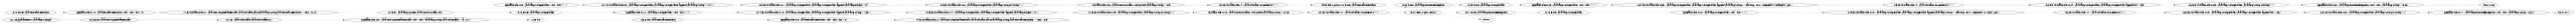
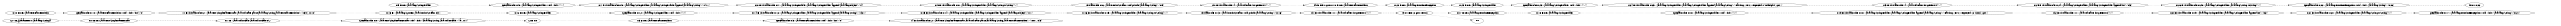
  digraph {
    rankdir=LR
    edge [arrowhead=tee style=dashed]
    "r27 := @parameter0: java.lang.String[]"
    "$r0 = new java.text.SimpleDateFormat"
    "$r1 = <java.util.Locale: java.util.Locale US>"
    "specialinvoke $r0.<java.text.SimpleDateFormat: void <init>(java.lang.String,java.util.Locale)>(\"a\", $r1)"
    "r2 = $r0"
    "$r3 = new java.text.ParsePosition"
    "specialinvoke $r3.<java.text.ParsePosition: void <init>(int)>(0)"
    "r4 = virtualinvoke r2.<java.text.SimpleDateFormat: java.util.Date parse(java.lang.String,java.text.ParsePosition)>(\"AM\", $r3)"
+   "$r5 = new java.lang.StringBuilder"
    "specialinvoke $r5.<java.lang.StringBuilder: void <init>()>()"
    "$r7 = virtualinvoke $r5.<java.lang.StringBuilder: java.lang.StringBuilder append(java.lang.String)>(\"d1: \")"
    "$r8 = virtualinvoke $r7.<java.lang.StringBuilder: java.lang.StringBuilder append(java.lang.Object)>(r4)"
    "$r9 = virtualinvoke $r8.<java.lang.StringBuilder: java.lang.String toString()>()"
    "virtualinvoke $r6.<java.io.PrintStream: void println(java.lang.String)>($r9)"
    "$i0 = virtualinvoke r4.<java.util.Date: int getHours()>()"
    "if $i0 == 0 goto $r10 = new java.text.ParsePosition"
    "$r22 = new java.lang.RuntimeException"
    "$r23 = new java.lang.StringBuilder"
    "$r10 = new java.text.ParsePosition"
    "specialinvoke $r10.<java.text.ParsePosition: void <init>(int)>(0)"
    "specialinvoke $r23.<java.lang.StringBuilder: void <init>()>()"
    "$r24 = virtualinvoke $r23.<java.lang.StringBuilder: java.lang.StringBuilder append(java.lang.String)>(\"Parsing \\\"AM\\\": expected 0 (midnight), got \")"
    "$i3 = virtualinvoke r4.<java.util.Date: int getHours()>()"
    "$r25 = virtualinvoke $r24.<java.lang.StringBuilder: java.lang.StringBuilder append(int)>($i3)"
    "$r26 = virtualinvoke $r25.<java.lang.StringBuilder: java.lang.String toString()>()"
    "specialinvoke $r22.<java.lang.RuntimeException: void <init>(java.lang.String)>($r26)"
    "throw $r22"
    "r11 = virtualinvoke r2.<java.text.SimpleDateFormat: java.util.Date parse(java.lang.String,java.text.ParsePosition)>(\"PM\", $r10)"
    "$r13 = <java.lang.System: java.io.PrintStream out>"
    "$r12 = new java.lang.StringBuilder"
    "specialinvoke $r12.<java.lang.StringBuilder: void <init>()>()"
    "$r14 = virtualinvoke $r12.<java.lang.StringBuilder: java.lang.StringBuilder append(java.lang.String)>(\"d2: \")"
    "$r15 = virtualinvoke $r14.<java.lang.StringBuilder: java.lang.StringBuilder append(java.lang.Object)>(r11)"
    "$r16 = virtualinvoke $r15.<java.lang.StringBuilder: java.lang.String toString()>()"
    "virtualinvoke $r13.<java.io.PrintStream: void println(java.lang.String)>($r16)"
    "$i1 = virtualinvoke r11.<java.util.Date: int getHours()>()"
    "if $i1 == 12 goto return"
    "$r17 = new java.lang.RuntimeException"
-   return
+   return [label=out]
    "$r18 = new java.lang.StringBuilder"
    "specialinvoke $r18.<java.lang.StringBuilder: void <init>()>()"
    "$r19 = virtualinvoke $r18.<java.lang.StringBuilder: java.lang.StringBuilder append(java.lang.String)>(\"Parsing \\\"PM\\\": expected 12 (noon), got \")"
    "$i2 = virtualinvoke r11.<java.util.Date: int getHours()>()"
    "$r20 = virtualinvoke $r19.<java.lang.StringBuilder: java.lang.StringBuilder append(int)>($i2)"
    "$r21 = virtualinvoke $r20.<java.lang.StringBuilder: java.lang.String toString()>()"
    "specialinvoke $r17.<java.lang.RuntimeException: void <init>(java.lang.String)>($r21)"
-   "throw $r17"
    "r27 := @parameter0: java.lang.String[]" -> "$r0 = new java.text.SimpleDateFormat" [arrowhead=odot]
    "$r0 = new java.text.SimpleDateFormat" -> "$r1 = <java.util.Locale: java.util.Locale US>"
    "$r1 = <java.util.Locale: java.util.Locale US>" -> "specialinvoke $r0.<java.text.SimpleDateFormat: void <init>(java.lang.String,java.util.Locale)>(\"a\", $r1)" [style=dotted]
    "specialinvoke $r0.<java.text.SimpleDateFormat: void <init>(java.lang.String,java.util.Locale)>(\"a\", $r1)" -> "r2 = $r0" [arrowhead=normal]
    "r2 = $r0" -> "$r3 = new java.text.ParsePosition" [arrowhead=odot style=dotted]
    "$r3 = new java.text.ParsePosition" -> "specialinvoke $r3.<java.text.ParsePosition: void <init>(int)>(0)" [arrowhead=normal]
    "specialinvoke $r3.<java.text.ParsePosition: void <init>(int)>(0)" -> "r4 = virtualinvoke r2.<java.text.SimpleDateFormat: java.util.Date parse(java.lang.String,java.text.ParsePosition)>(\"AM\", $r3)" [style=dotted]
+   "$r5 = new java.lang.StringBuilder" -> "specialinvoke $r5.<java.lang.StringBuilder: void <init>()>()" [arrowhead=normal style=dotted]
    "specialinvoke $r5.<java.lang.StringBuilder: void <init>()>()" -> "$r7 = virtualinvoke $r5.<java.lang.StringBuilder: java.lang.StringBuilder append(java.lang.String)>(\"d1: \")"
    "$r7 = virtualinvoke $r5.<java.lang.StringBuilder: java.lang.StringBuilder append(java.lang.String)>(\"d1: \")" -> "$r8 = virtualinvoke $r7.<java.lang.StringBuilder: java.lang.StringBuilder append(java.lang.Object)>(r4)" [style=dotted]
    "$r8 = virtualinvoke $r7.<java.lang.StringBuilder: java.lang.StringBuilder append(java.lang.Object)>(r4)" -> "$r9 = virtualinvoke $r8.<java.lang.StringBuilder: java.lang.String toString()>()"
    "$r9 = virtualinvoke $r8.<java.lang.StringBuilder: java.lang.String toString()>()" -> "virtualinvoke $r6.<java.io.PrintStream: void println(java.lang.String)>($r9)" [arrowhead=odot]
    "virtualinvoke $r6.<java.io.PrintStream: void println(java.lang.String)>($r9)" -> "$i0 = virtualinvoke r4.<java.util.Date: int getHours()>()" [arrowhead=normal]
    "$i0 = virtualinvoke r4.<java.util.Date: int getHours()>()" -> "if $i0 == 0 goto $r10 = new java.text.ParsePosition" [arrowhead=normal style=dotted]
-   "$i1 = virtualinvoke r11.<java.util.Date: int getHours()>()" -> "$r22 = new java.lang.RuntimeException" [style=dotted]
+   "if $i0 == 0 goto $r10 = new java.text.ParsePosition" -> "$r22 = new java.lang.RuntimeException" [style=dotted]
    "$r22 = new java.lang.RuntimeException" -> "$r23 = new java.lang.StringBuilder"
    "$r23 = new java.lang.StringBuilder" -> "specialinvoke $r23.<java.lang.StringBuilder: void <init>()>()" [style=dotted]
    "$r10 = new java.text.ParsePosition" -> "specialinvoke $r10.<java.text.ParsePosition: void <init>(int)>(0)" [style=dotted]
    "specialinvoke $r10.<java.text.ParsePosition: void <init>(int)>(0)" -> "r11 = virtualinvoke r2.<java.text.SimpleDateFormat: java.util.Date parse(java.lang.String,java.text.ParsePosition)>(\"PM\", $r10)" [arrowhead=odot style=dotted]
    "specialinvoke $r23.<java.lang.StringBuilder: void <init>()>()" -> "$r24 = virtualinvoke $r23.<java.lang.StringBuilder: java.lang.StringBuilder append(java.lang.String)>(\"Parsing \\\"AM\\\": expected 0 (midnight), got \")" [style=dotted]
    "$r24 = virtualinvoke $r23.<java.lang.StringBuilder: java.lang.StringBuilder append(java.lang.String)>(\"Parsing \\\"AM\\\": expected 0 (midnight), got \")" -> "$i3 = virtualinvoke r4.<java.util.Date: int getHours()>()" [arrowhead=odot]
    "$i3 = virtualinvoke r4.<java.util.Date: int getHours()>()" -> "$r25 = virtualinvoke $r24.<java.lang.StringBuilder: java.lang.StringBuilder append(int)>($i3)"
    "$r25 = virtualinvoke $r24.<java.lang.StringBuilder: java.lang.StringBuilder append(int)>($i3)" -> "$r26 = virtualinvoke $r25.<java.lang.StringBuilder: java.lang.String toString()>()" [style=dotted]
    "$r26 = virtualinvoke $r25.<java.lang.StringBuilder: java.lang.String toString()>()" -> "specialinvoke $r22.<java.lang.RuntimeException: void <init>(java.lang.String)>($r26)"
    "specialinvoke $r22.<java.lang.RuntimeException: void <init>(java.lang.String)>($r26)" -> "throw $r22" [arrowhead=odot]
    "r11 = virtualinvoke r2.<java.text.SimpleDateFormat: java.util.Date parse(java.lang.String,java.text.ParsePosition)>(\"PM\", $r10)" -> "$r13 = <java.lang.System: java.io.PrintStream out>" [arrowhead=odot style=dotted]
    "$r13 = <java.lang.System: java.io.PrintStream out>" -> "$r12 = new java.lang.StringBuilder"
    "$r12 = new java.lang.StringBuilder" -> "specialinvoke $r12.<java.lang.StringBuilder: void <init>()>()" [arrowhead=normal]
    "specialinvoke $r12.<java.lang.StringBuilder: void <init>()>()" -> "$r14 = virtualinvoke $r12.<java.lang.StringBuilder: java.lang.StringBuilder append(java.lang.String)>(\"d2: \")"
    "$r14 = virtualinvoke $r12.<java.lang.StringBuilder: java.lang.StringBuilder append(java.lang.String)>(\"d2: \")" -> "$r15 = virtualinvoke $r14.<java.lang.StringBuilder: java.lang.StringBuilder append(java.lang.Object)>(r11)"
    "$r15 = virtualinvoke $r14.<java.lang.StringBuilder: java.lang.StringBuilder append(java.lang.Object)>(r11)" -> "$r16 = virtualinvoke $r15.<java.lang.StringBuilder: java.lang.String toString()>()" [arrowhead=odot]
    "$r16 = virtualinvoke $r15.<java.lang.StringBuilder: java.lang.String toString()>()" -> "virtualinvoke $r13.<java.io.PrintStream: void println(java.lang.String)>($r16)"
    "virtualinvoke $r13.<java.io.PrintStream: void println(java.lang.String)>($r16)" -> "$i1 = virtualinvoke r11.<java.util.Date: int getHours()>()"
    "$i1 = virtualinvoke r11.<java.util.Date: int getHours()>()" -> "if $i1 == 12 goto return"
    "if $i1 == 12 goto return" -> "$r17 = new java.lang.RuntimeException" [style=dotted]
    "if $i1 == 12 goto return" -> return [arrowhead=normal style=dotted]
    "$r17 = new java.lang.RuntimeException" -> "$r18 = new java.lang.StringBuilder" [arrowhead=odot]
    "$r18 = new java.lang.StringBuilder" -> "specialinvoke $r18.<java.lang.StringBuilder: void <init>()>()" [arrowhead=odot style=dotted]
    "specialinvoke $r18.<java.lang.StringBuilder: void <init>()>()" -> "$r19 = virtualinvoke $r18.<java.lang.StringBuilder: java.lang.StringBuilder append(java.lang.String)>(\"Parsing \\\"PM\\\": expected 12 (noon), got \")"
    "$r19 = virtualinvoke $r18.<java.lang.StringBuilder: java.lang.StringBuilder append(java.lang.String)>(\"Parsing \\\"PM\\\": expected 12 (noon), got \")" -> "$i2 = virtualinvoke r11.<java.util.Date: int getHours()>()" [arrowhead=odot style=dotted]
    "$i2 = virtualinvoke r11.<java.util.Date: int getHours()>()" -> "$r20 = virtualinvoke $r19.<java.lang.StringBuilder: java.lang.StringBuilder append(int)>($i2)" [arrowhead=normal]
    "$r20 = virtualinvoke $r19.<java.lang.StringBuilder: java.lang.StringBuilder append(int)>($i2)" -> "$r21 = virtualinvoke $r20.<java.lang.StringBuilder: java.lang.String toString()>()" [arrowhead=normal style=dotted]
    "$r21 = virtualinvoke $r20.<java.lang.StringBuilder: java.lang.String toString()>()" -> "specialinvoke $r17.<java.lang.RuntimeException: void <init>(java.lang.String)>($r21)"
-   "specialinvoke $r17.<java.lang.RuntimeException: void <init>(java.lang.String)>($r21)" -> "throw $r17" [arrowhead=odot]
  }
